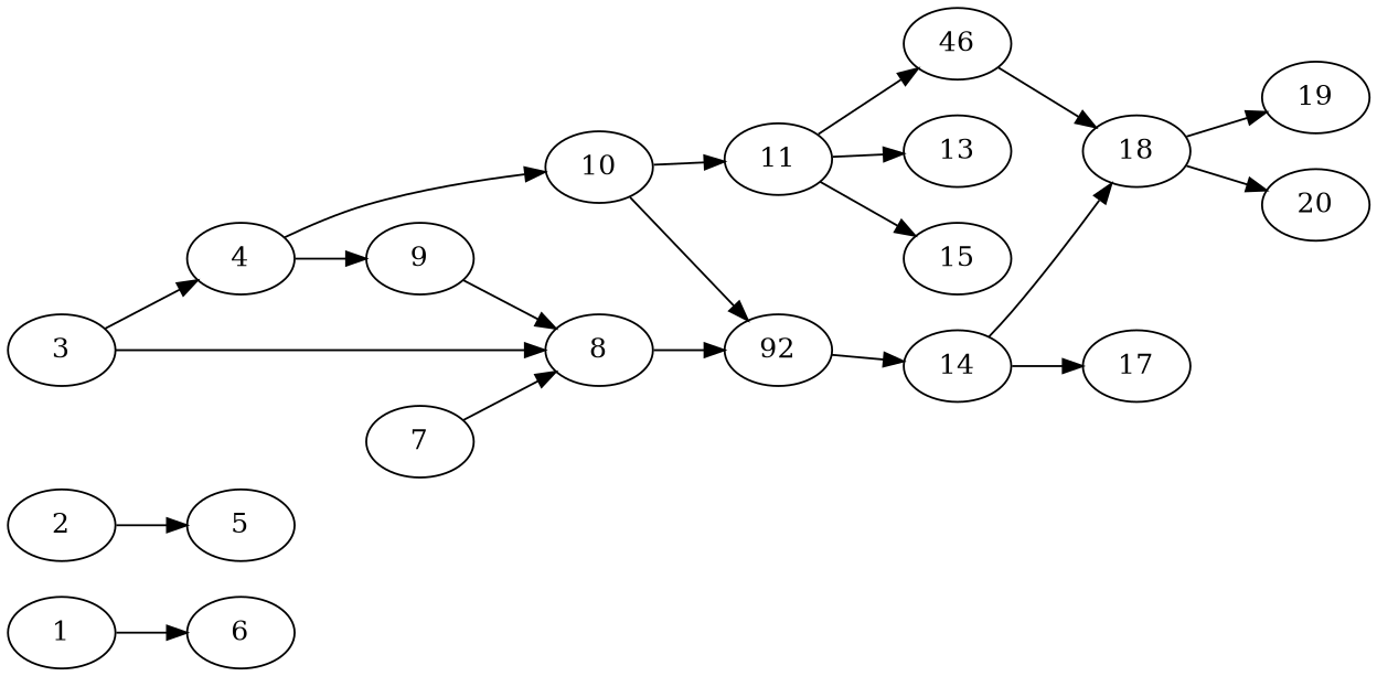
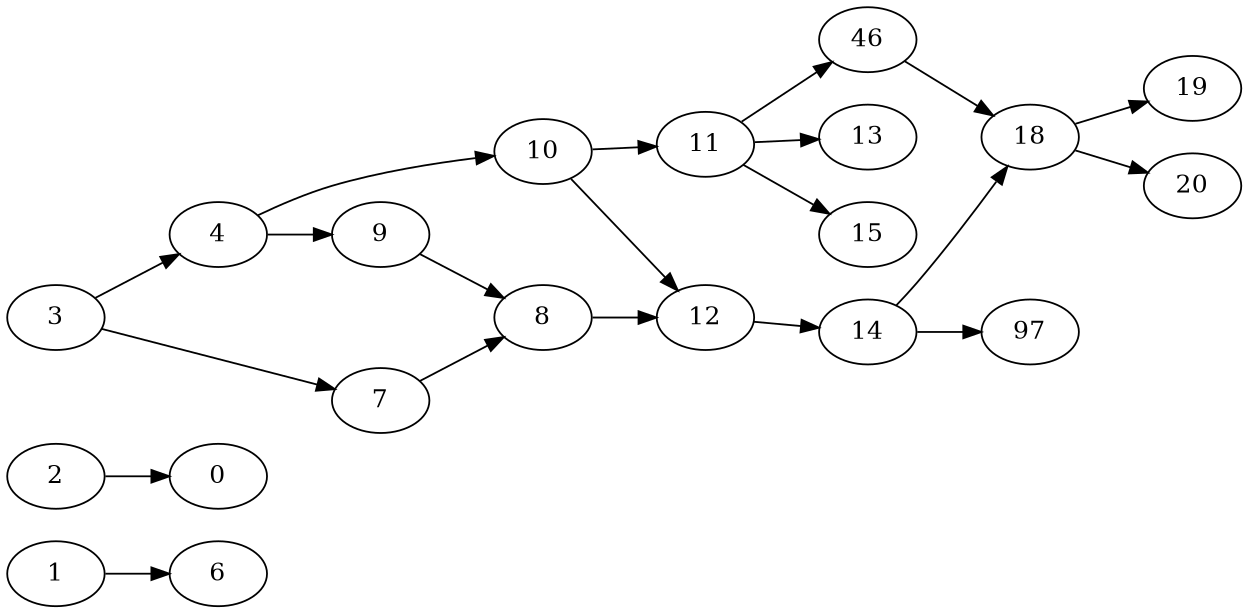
  digraph {
    fontname="DejaVu Serif"
    rankdir=LR
    node [alpha=0.19 fontname="DejaVu Serif"]
    edge [fontname="DejaVu Serif"]
    1 [alpha=0.12 expect_size=37204992]
    6 [alpha=0.18 expect_size=47748096]
    2 [alpha=0.13 expect_size=46315520]
-   5 [alpha=0.05 expect_size=9924608]
+   5 [alpha=0.05 expect_size=9924608 label=0]
    4 [alpha=0.01 expect_size=7623680]
    9 [alpha=0.16 expect_size=5384192]
    10 [alpha=0.03 expect_size=13649920]
    8 [alpha=0.05 expect_size=20633600]
-   12 [alpha=0.02 expect_size=39339008 label=92]
+   12 [alpha=0.02 expect_size=39339008]
    11 [expect_size=10904576]
    3 [alpha=0.13 expect_size=31216640]
    7 [expect_size=8380416]
    14 [alpha=0.03 expect_size=6725632]
    13 [alpha=0.01 expect_size=22189056]
    15 [expect_size=9255936]
    n16 [alpha=0.12 expect_size=22135808 label=46]
    18 [alpha=0.00 expect_size=14431232]
-   17 [alpha=0.16 expect_size=16534528]
+   17 [alpha=0.16 expect_size=16534528 label=97]
    19 [alpha=0.04 expect_size=26800128]
    20 [alpha=0.06 expect_size=17008640]
    1 -> 6
    2 -> 5
    4 -> 9
    4 -> 10
    9 -> 8
    10 -> 12
    10 -> 11
    8 -> 12
    12 -> 14
    11 -> 13
    11 -> 15
    11 -> n16
    3 -> 4
-   3 -> 8
+   3 -> 7
    7 -> 8
    14 -> 18
    14 -> 17
    n16 -> 18
    18 -> 19
    18 -> 20
  }
